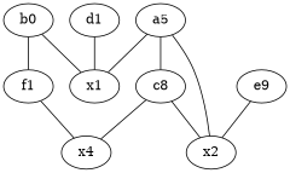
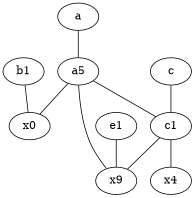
  graph {
    node [labelfontsize=50]
    n1 [label=x4]
-   f1
-   d1
-   x1
-   b1 [label=b0]
+   x1 [label=x0]
+   b1
    n6 [label=a5]
-   x2
-   c1 [label=c8]
-   e1 [label=e9]
-   f1 -- n1
-   d1 -- x1
-   b1 -- f1
+   a
+   x2 [label=x9]
+   c1
+   e1
+   c
    b1 -- x1
    n6 -- x1
    n6 -- x2
    n6 -- c1
+   a -- n6
    c1 -- n1
    c1 -- x2
    e1 -- x2
+   c -- c1
  }
